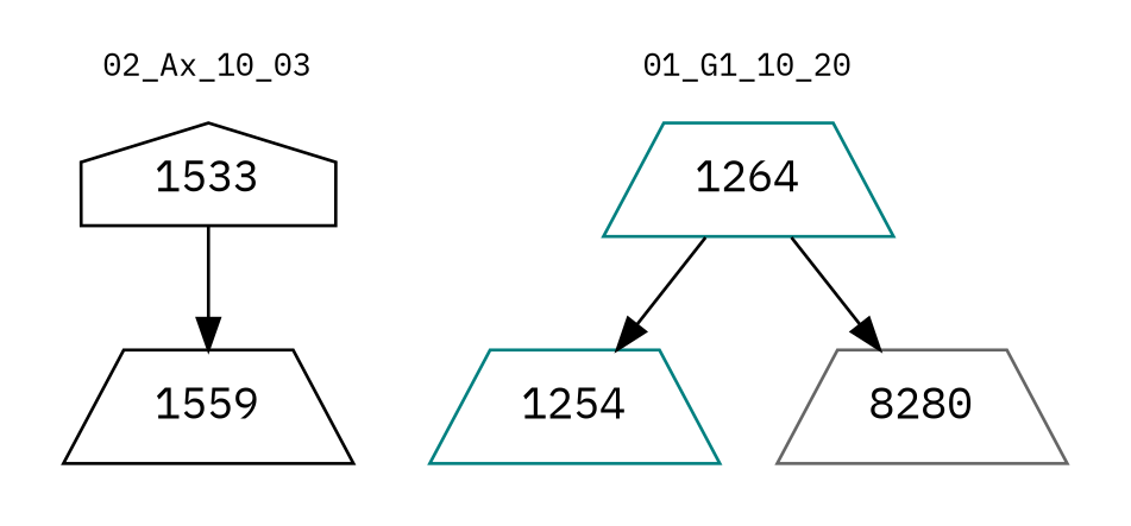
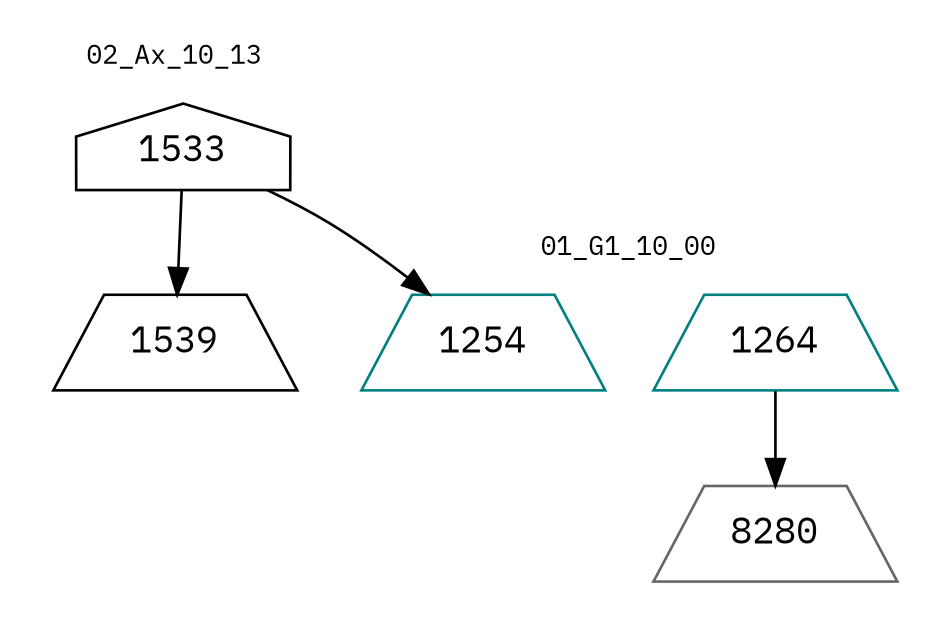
  digraph {
    fontname="IBM Plex Mono"
    node [color=black fontname="IBM Plex Mono" shape=trapezium]
    edge [color=black fontname="IBM Plex Mono"]
    n1 [label=1533 shape=house]
-   n2 [label=1559]
+   n2 [label=1539]
    n3 [color=teal label=1264]
    n4 [color=teal label=1254]
    n5 [color=gray40 label=8280]
    subgraph cluster_1 {
      color=white
      fontsize=10
-     label="02_Ax_10_03"
+     label="02_Ax_10_13"
      n1
      n2
    }
    subgraph cluster_2 {
      color=white
      fontsize=10
-     label="01_G1_10_20"
+     label="01_G1_10_00"
      n3
      n4
      n5
    }
    n1 -> n2
-   n3 -> n4
+   n1 -> n4
    n3 -> n5
  }
